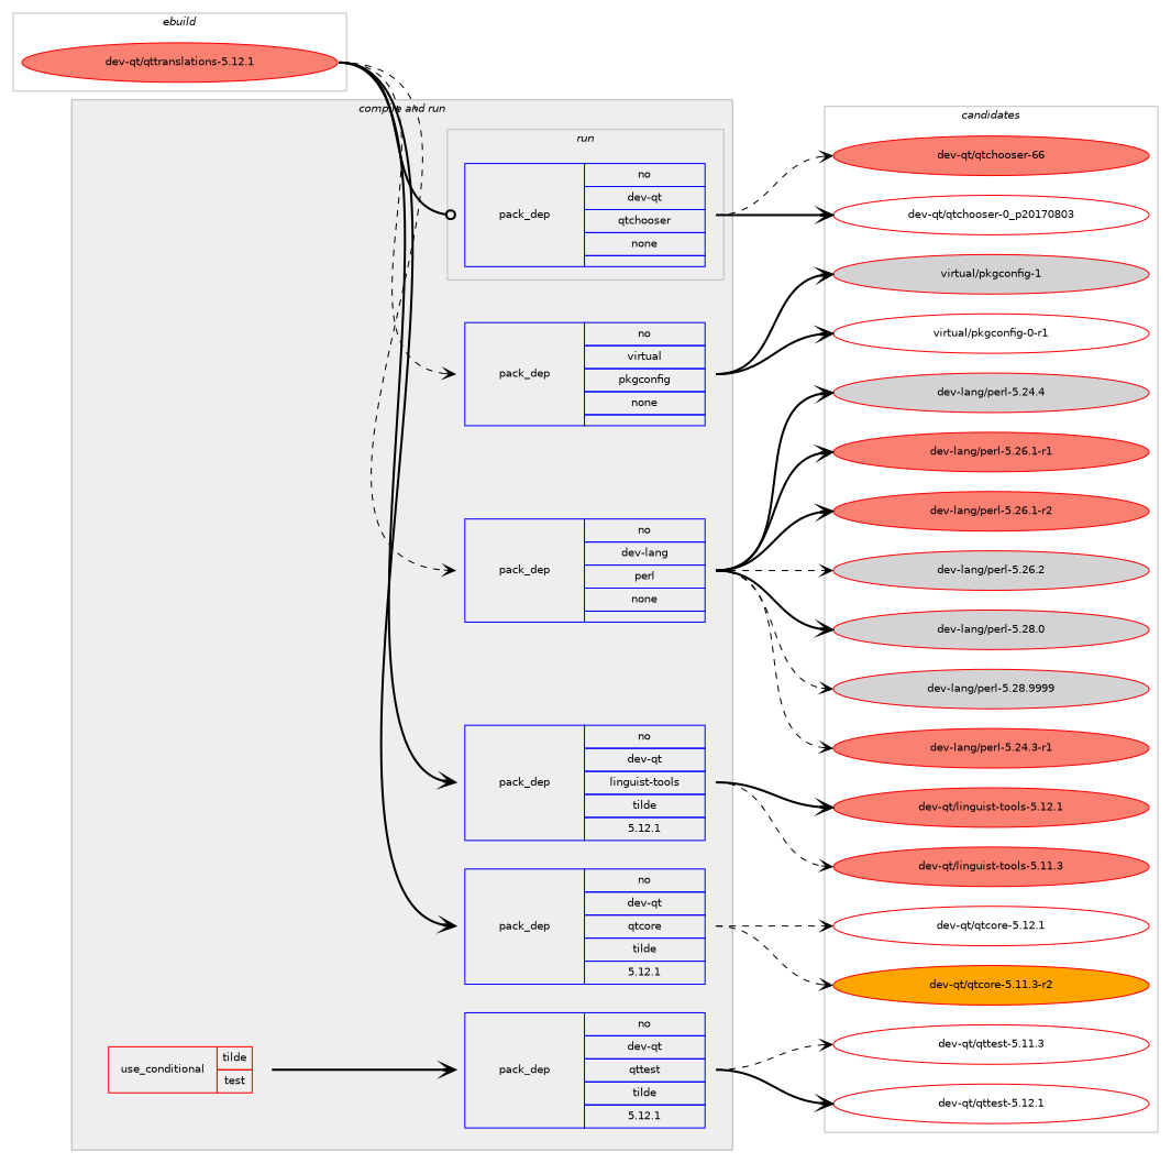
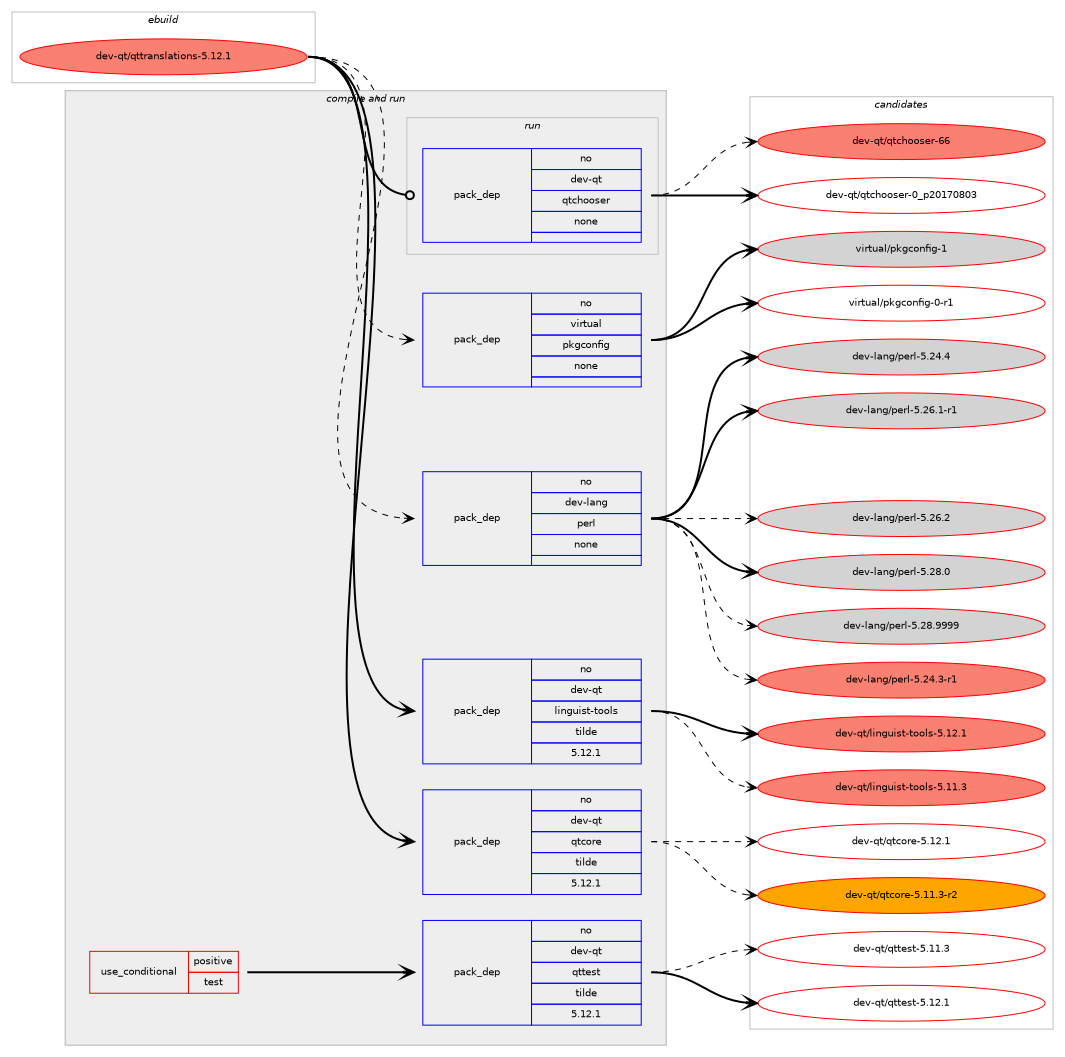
  digraph {
    compound=true
    concentrate=true
    fontname=Helvetica
    fontsize=10
    newrank=true
    rankdir=LR
    ranksep=1.5
    node [color=red fontname=Helvetica fontsize=10 style=filled]
    edge [arrowhead=vee headport=w style=bold tailport=e weight=100]
    n1 [fillcolor=salmon label="dev-qt/qttranslations-5.12.1" width=4]
    n2 [color=blue label=<<TABLE BORDER="0" CELLBORDER="1" CELLSPACING="0" CELLPADDING="4" WIDTH="220"><TR><TD ROWSPAN="6" CELLPADDING="30">pack_dep</TD></TR><TR><TD WIDTH="110">no</TD></TR><TR><TD>dev-qt</TD></TR><TR><TD>qttest</TD></TR><TR><TD>tilde</TD></TR><TR><TD>5.12.1</TD></TR></TABLE>> shape=none style=""]
-   n3 [label=<<TABLE BORDER="0" CELLBORDER="1" CELLSPACING="0" CELLPADDING="4"><TR><TD ROWSPAN="3" CELLPADDING="10">use_conditional</TD></TR><TR><TD>tilde</TD></TR><TR><TD>test</TD></TR></TABLE>> shape=none style=""]
+   n3 [label=<<TABLE BORDER="0" CELLBORDER="1" CELLSPACING="0" CELLPADDING="4"><TR><TD ROWSPAN="3" CELLPADDING="10">use_conditional</TD></TR><TR><TD>positive</TD></TR><TR><TD>test</TD></TR></TABLE>> shape=none style=""]
    n4 [color=blue label=<<TABLE BORDER="0" CELLBORDER="1" CELLSPACING="0" CELLPADDING="4" WIDTH="220"><TR><TD ROWSPAN="6" CELLPADDING="30">pack_dep</TD></TR><TR><TD WIDTH="110">no</TD></TR><TR><TD>dev-lang</TD></TR><TR><TD>perl</TD></TR><TR><TD>none</TD></TR><TR><TD></TD></TR></TABLE>> shape=none style=""]
    n5 [color=blue label=<<TABLE BORDER="0" CELLBORDER="1" CELLSPACING="0" CELLPADDING="4" WIDTH="220"><TR><TD ROWSPAN="6" CELLPADDING="30">pack_dep</TD></TR><TR><TD WIDTH="110">no</TD></TR><TR><TD>dev-qt</TD></TR><TR><TD>linguist-tools</TD></TR><TR><TD>tilde</TD></TR><TR><TD>5.12.1</TD></TR></TABLE>> shape=none style=""]
    n6 [color=blue label=<<TABLE BORDER="0" CELLBORDER="1" CELLSPACING="0" CELLPADDING="4" WIDTH="220"><TR><TD ROWSPAN="6" CELLPADDING="30">pack_dep</TD></TR><TR><TD WIDTH="110">no</TD></TR><TR><TD>dev-qt</TD></TR><TR><TD>qtcore</TD></TR><TR><TD>tilde</TD></TR><TR><TD>5.12.1</TD></TR></TABLE>> shape=none style=""]
    n7 [color=blue label=<<TABLE BORDER="0" CELLBORDER="1" CELLSPACING="0" CELLPADDING="4" WIDTH="220"><TR><TD ROWSPAN="6" CELLPADDING="30">pack_dep</TD></TR><TR><TD WIDTH="110">no</TD></TR><TR><TD>virtual</TD></TR><TR><TD>pkgconfig</TD></TR><TR><TD>none</TD></TR><TR><TD></TD></TR></TABLE>> shape=none style=""]
    n8 [color=blue label=<<TABLE BORDER="0" CELLBORDER="1" CELLSPACING="0" CELLPADDING="4" WIDTH="220"><TR><TD ROWSPAN="6" CELLPADDING="30">pack_dep</TD></TR><TR><TD WIDTH="110">no</TD></TR><TR><TD>dev-qt</TD></TR><TR><TD>qtchooser</TD></TR><TR><TD>none</TD></TR><TR><TD></TD></TR></TABLE>> shape=none style=""]
    n9 [fillcolor=white label="dev-qt/qttest-5.11.3" width=4]
    n10 [fillcolor=white label="dev-qt/qttest-5.12.1" width=4]
    n11 [fillcolor=salmon label="dev-lang/perl-5.24.3-r1" width=4]
    n12 [fillcolor=lightgrey label="dev-lang/perl-5.24.4" width=4]
-   n13 [fillcolor=salmon label="dev-lang/perl-5.26.1-r1" width=4]
-   n14 [fillcolor=salmon label="dev-lang/perl-5.26.1-r2" width=4]
+   n13 [fillcolor=lightgrey label="dev-lang/perl-5.26.1-r1" width=4]
    n15 [fillcolor=lightgrey label="dev-lang/perl-5.26.2" width=4]
    n16 [fillcolor=lightgrey label="dev-lang/perl-5.28.0" width=4]
    n17 [fillcolor=lightgrey label="dev-lang/perl-5.28.9999" width=4]
    n18 [fillcolor=salmon label="dev-qt/linguist-tools-5.11.3" width=4]
    n19 [fillcolor=salmon label="dev-qt/linguist-tools-5.12.1" width=4]
    n20 [fillcolor=orange label="dev-qt/qtcore-5.11.3-r2" width=4]
    n21 [fillcolor=white label="dev-qt/qtcore-5.12.1" width=4]
    n22 [fillcolor=white label="virtual/pkgconfig-0-r1" width=4]
    n23 [fillcolor=lightgrey label="virtual/pkgconfig-1" width=4]
    n24 [fillcolor=white label="dev-qt/qtchooser-0_p20170803" width=4]
    n25 [fillcolor=salmon label="dev-qt/qtchooser-66" width=4]
    subgraph cluster_1 {
      color=gray
      label=<<i>ebuild</i>>
      rank=same
      n1
    }
    subgraph cluster_2 {
      color=gray
      label=<<i>dependencies</i>>
      subgraph cluster_3 {
        color=gray
        fillcolor="#eeeeee"
        label=<<i>compile</i>>
        style=filled
        subgraph sub_4 {
          color=gray
          fillcolor="#eeeeee"
          label=<<i>compile</i>>
          style=filled
          n4
        }
        subgraph sub_5 {
          color=gray
          fillcolor="#eeeeee"
          label=<<i>compile</i>>
          style=filled
          n3
          subgraph sub_6 {
            color=gray
            fillcolor="#eeeeee"
            label=<<i>compile</i>>
            style=filled
            n2
          }
        }
        subgraph sub_7 {
          color=gray
          fillcolor="#eeeeee"
          label=<<i>compile</i>>
          style=filled
          n5
        }
        subgraph sub_8 {
          color=gray
          fillcolor="#eeeeee"
          label=<<i>compile</i>>
          style=filled
          n6
        }
        subgraph sub_9 {
          color=gray
          fillcolor="#eeeeee"
          label=<<i>compile</i>>
          style=filled
          n7
        }
      }
      subgraph cluster_10 {
        color=gray
        fillcolor="#eeeeee"
        label=<<i>compile and run</i>>
        style=filled
      }
      subgraph cluster_11 {
        color=gray
        fillcolor="#eeeeee"
        label=<<i>run</i>>
        style=filled
        subgraph sub_12 {
          color=gray
          fillcolor="#eeeeee"
          label=<<i>run</i>>
          style=filled
          n8
        }
      }
    }
    subgraph cluster_13 {
      color=gray
      label=<<i>candidates</i>>
      rank=same
      subgraph sub_14 {
        color=black
        label=<<i>candidates</i>>
        nodesep=1
        rank=same
        n9
        n10
      }
      subgraph sub_15 {
        color=black
        label=<<i>candidates</i>>
        nodesep=1
        rank=same
        n11
        n12
        n13
-       n14
        n15
        n16
        n17
      }
      subgraph sub_16 {
        color=black
        label=<<i>candidates</i>>
        nodesep=1
        rank=same
        n18
        n19
      }
      subgraph sub_17 {
        color=black
        label=<<i>candidates</i>>
        nodesep=1
        rank=same
        n20
        n21
      }
      subgraph sub_18 {
        color=black
        label=<<i>candidates</i>>
        nodesep=1
        rank=same
        n22
        n23
      }
      subgraph sub_19 {
        color=black
        label=<<i>candidates</i>>
        nodesep=1
        rank=same
        n24
        n25
      }
    }
    n1 -> n4 [style=dashed weight=20]
    n1 -> n5 [weight=20]
    n1 -> n6 [weight=20]
    n1 -> n7 [style=dashed weight=20]
    n1 -> n8 [arrowhead=odot weight=20]
    n2 -> n9 [style=dashed]
    n2 -> n10
    n3 -> n2 [weight=20]
    n4 -> n11 [style=dashed]
    n4 -> n12
    n4 -> n13
-   n4 -> n14
    n4 -> n15 [style=dashed]
    n4 -> n16
    n4 -> n17 [style=dashed]
    n5 -> n18 [style=dashed]
    n5 -> n19
    n6 -> n20 [style=dashed]
    n6 -> n21 [style=dashed]
    n7 -> n22
    n7 -> n23
    n8 -> n24
    n8 -> n25 [style=dashed]
  }
